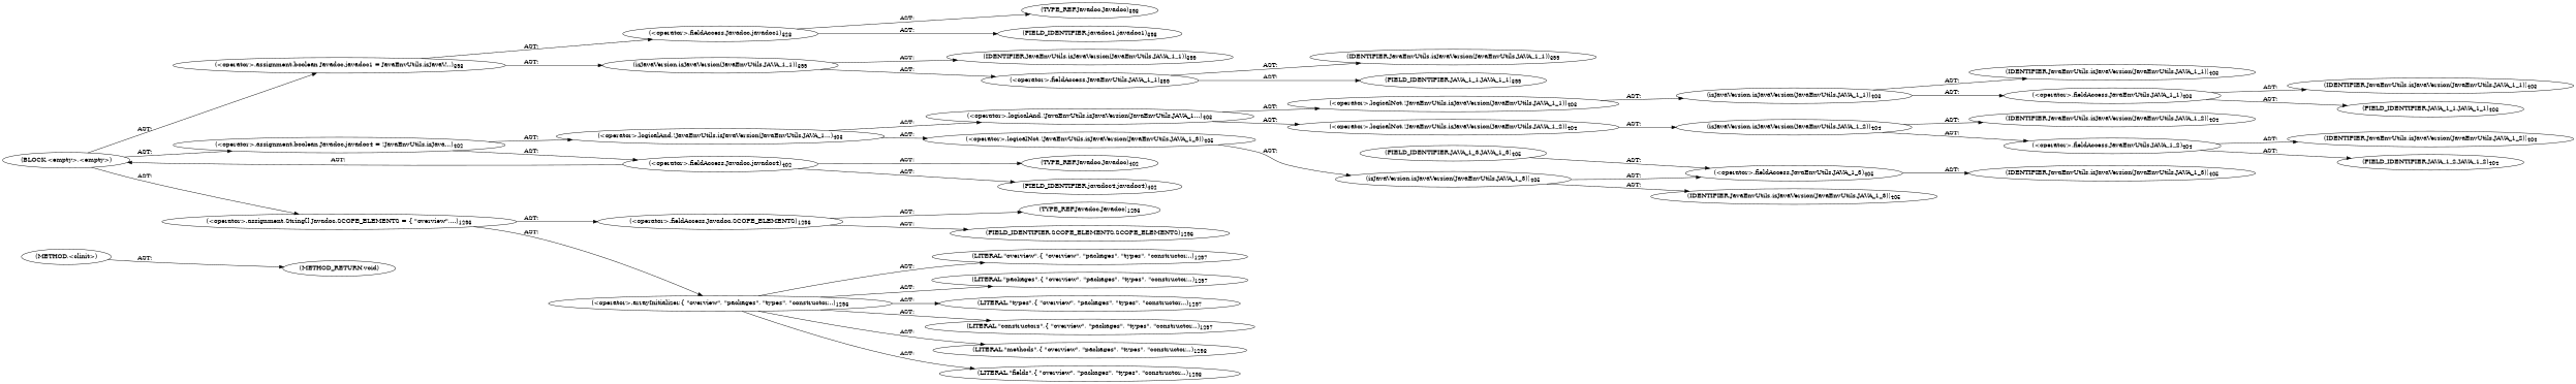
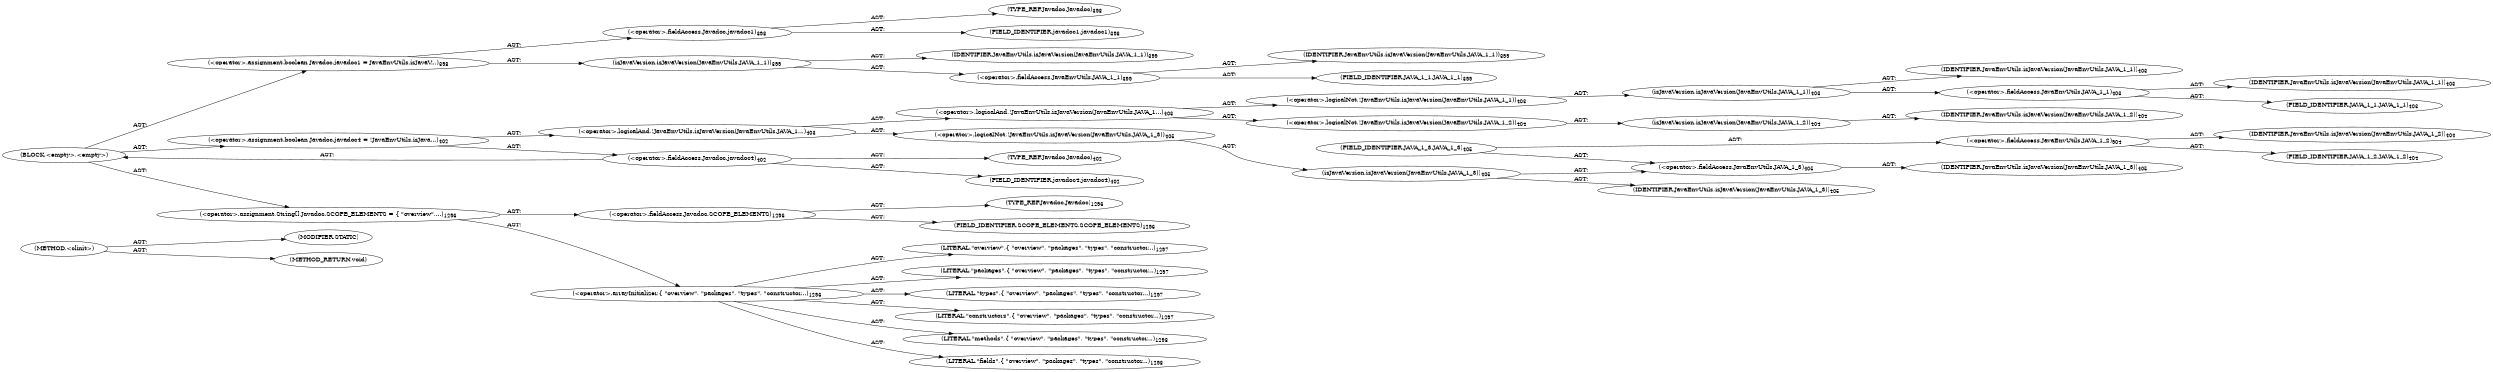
  digraph {
    rankdir=LR
    n1 [label=<(METHOD,&lt;clinit&gt;)>]
+   n2 [label=<(MODIFIER,STATIC)>]
    n3 [label=<(METHOD_RETURN,void)>]
    n4 [label=<(BLOCK,&lt;empty&gt;,&lt;empty&gt;)>]
    n5 [label=<(&lt;operator&gt;.assignment,boolean Javadoc.javadoc1 = JavaEnvUtils.isJavaV...)<SUB>398</SUB>>]
    n6 [label=<(&lt;operator&gt;.assignment,boolean Javadoc.javadoc4 = !JavaEnvUtils.isJava...)<SUB>402</SUB>>]
    n7 [label=<(&lt;operator&gt;.assignment,String[] Javadoc.SCOPE_ELEMENTS = { &quot;overview&quot;,...)<SUB>1296</SUB>>]
-   n8 [label=<(&lt;operator&gt;.fieldAccess,Javadoc.javadoc1)<SUB>328</SUB>>]
+   n8 [label=<(&lt;operator&gt;.fieldAccess,Javadoc.javadoc1)<SUB>398</SUB>>]
    n9 [label=<(isJavaVersion,isJavaVersion(JavaEnvUtils.JAVA_1_1))<SUB>399</SUB>>]
    n10 [label=<(&lt;operator&gt;.fieldAccess,Javadoc.javadoc4)<SUB>402</SUB>>]
    n11 [label=<(&lt;operator&gt;.logicalAnd,!JavaEnvUtils.isJavaVersion(JavaEnvUtils.JAVA_1...)<SUB>403</SUB>>]
    n12 [label=<(&lt;operator&gt;.fieldAccess,Javadoc.SCOPE_ELEMENTS)<SUB>1296</SUB>>]
    n13 [label=<(&lt;operator&gt;.arrayInitializer,{ &quot;overview&quot;, &quot;packages&quot;, &quot;types&quot;, &quot;constructor...)<SUB>1296</SUB>>]
    n14 [label=<(TYPE_REF,Javadoc,Javadoc)<SUB>398</SUB>>]
    n15 [label=<(FIELD_IDENTIFIER,javadoc1,javadoc1)<SUB>398</SUB>>]
    n16 [label=<(IDENTIFIER,JavaEnvUtils,isJavaVersion(JavaEnvUtils.JAVA_1_1))<SUB>399</SUB>>]
    n17 [label=<(&lt;operator&gt;.fieldAccess,JavaEnvUtils.JAVA_1_1)<SUB>399</SUB>>]
    n18 [label=<(IDENTIFIER,JavaEnvUtils,isJavaVersion(JavaEnvUtils.JAVA_1_1))<SUB>399</SUB>>]
    n19 [label=<(FIELD_IDENTIFIER,JAVA_1_1,JAVA_1_1)<SUB>399</SUB>>]
    n20 [label=<(TYPE_REF,Javadoc,Javadoc)<SUB>402</SUB>>]
    n21 [label=<(FIELD_IDENTIFIER,javadoc4,javadoc4)<SUB>402</SUB>>]
    n22 [label=<(&lt;operator&gt;.logicalAnd,!JavaEnvUtils.isJavaVersion(JavaEnvUtils.JAVA_1...)<SUB>403</SUB>>]
    n23 [label=<(&lt;operator&gt;.logicalNot,!JavaEnvUtils.isJavaVersion(JavaEnvUtils.JAVA_1_3))<SUB>405</SUB>>]
    n24 [label=<(&lt;operator&gt;.logicalNot,!JavaEnvUtils.isJavaVersion(JavaEnvUtils.JAVA_1_1))<SUB>403</SUB>>]
    n25 [label=<(&lt;operator&gt;.logicalNot,!JavaEnvUtils.isJavaVersion(JavaEnvUtils.JAVA_1_2))<SUB>404</SUB>>]
    n26 [label=<(isJavaVersion,isJavaVersion(JavaEnvUtils.JAVA_1_3))<SUB>405</SUB>>]
    n27 [label=<(isJavaVersion,isJavaVersion(JavaEnvUtils.JAVA_1_1))<SUB>403</SUB>>]
    n28 [label=<(isJavaVersion,isJavaVersion(JavaEnvUtils.JAVA_1_2))<SUB>404</SUB>>]
    n29 [label=<(IDENTIFIER,JavaEnvUtils,isJavaVersion(JavaEnvUtils.JAVA_1_1))<SUB>403</SUB>>]
    n30 [label=<(&lt;operator&gt;.fieldAccess,JavaEnvUtils.JAVA_1_1)<SUB>403</SUB>>]
    n31 [label=<(IDENTIFIER,JavaEnvUtils,isJavaVersion(JavaEnvUtils.JAVA_1_1))<SUB>403</SUB>>]
    n32 [label=<(FIELD_IDENTIFIER,JAVA_1_1,JAVA_1_1)<SUB>403</SUB>>]
    n33 [label=<(IDENTIFIER,JavaEnvUtils,isJavaVersion(JavaEnvUtils.JAVA_1_2))<SUB>404</SUB>>]
-   n34 [label=<(&lt;operator&gt;.fieldAccess,JavaEnvUtils.JAVA_1_2)<SUB>404</SUB>>]
+   n34 [label=<(&lt;operator&gt;.fieldAccess,JavaEnvUtils.JAVA_1_2)<SUB>904</SUB>>]
    n35 [label=<(IDENTIFIER,JavaEnvUtils,isJavaVersion(JavaEnvUtils.JAVA_1_2))<SUB>404</SUB>>]
    n36 [label=<(FIELD_IDENTIFIER,JAVA_1_2,JAVA_1_2)<SUB>404</SUB>>]
    n37 [label=<(IDENTIFIER,JavaEnvUtils,isJavaVersion(JavaEnvUtils.JAVA_1_3))<SUB>405</SUB>>]
    n38 [label=<(&lt;operator&gt;.fieldAccess,JavaEnvUtils.JAVA_1_3)<SUB>405</SUB>>]
    n39 [label=<(IDENTIFIER,JavaEnvUtils,isJavaVersion(JavaEnvUtils.JAVA_1_3))<SUB>405</SUB>>]
    n40 [label=<(FIELD_IDENTIFIER,JAVA_1_3,JAVA_1_3)<SUB>405</SUB>>]
    n41 [label=<(TYPE_REF,Javadoc,Javadoc)<SUB>1296</SUB>>]
    n42 [label=<(FIELD_IDENTIFIER,SCOPE_ELEMENTS,SCOPE_ELEMENTS)<SUB>1296</SUB>>]
    n43 [label=<(LITERAL,&quot;overview&quot;,{ &quot;overview&quot;, &quot;packages&quot;, &quot;types&quot;, &quot;constructor...)<SUB>1297</SUB>>]
    n44 [label=<(LITERAL,&quot;packages&quot;,{ &quot;overview&quot;, &quot;packages&quot;, &quot;types&quot;, &quot;constructor...)<SUB>1297</SUB>>]
    n45 [label=<(LITERAL,&quot;types&quot;,{ &quot;overview&quot;, &quot;packages&quot;, &quot;types&quot;, &quot;constructor...)<SUB>1297</SUB>>]
    n46 [label=<(LITERAL,&quot;constructors&quot;,{ &quot;overview&quot;, &quot;packages&quot;, &quot;types&quot;, &quot;constructor...)<SUB>1297</SUB>>]
    n47 [label=<(LITERAL,&quot;methods&quot;,{ &quot;overview&quot;, &quot;packages&quot;, &quot;types&quot;, &quot;constructor...)<SUB>1298</SUB>>]
    n48 [label=<(LITERAL,&quot;fields&quot;,{ &quot;overview&quot;, &quot;packages&quot;, &quot;types&quot;, &quot;constructor...)<SUB>1298</SUB>>]
+   n1 -> n2 [label="AST: "]
    n1 -> n3 [label="AST: "]
    n4 -> n5 [label="AST: "]
    n4 -> n6 [label="AST: "]
    n4 -> n7 [label="AST: "]
    n5 -> n8 [label="AST: "]
    n5 -> n9 [label="AST: "]
    n6 -> n10 [label="AST: "]
    n6 -> n11 [label="AST: "]
    n7 -> n12 [label="AST: "]
    n7 -> n13 [label="AST: "]
    n8 -> n14 [label="AST: "]
    n8 -> n15 [label="AST: "]
    n9 -> n16 [label="AST: "]
    n9 -> n17 [label="AST: "]
    n10 -> n4 [label="AST: "]
    n10 -> n20 [label="AST: "]
    n10 -> n21 [label="AST: "]
    n11 -> n22 [label="AST: "]
    n11 -> n23 [label="AST: "]
    n12 -> n41 [label="AST: "]
    n12 -> n42 [label="AST: "]
    n13 -> n43 [label="AST: "]
    n13 -> n44 [label="AST: "]
    n13 -> n45 [label="AST: "]
    n13 -> n46 [label="AST: "]
    n13 -> n47 [label="AST: "]
    n13 -> n48 [label="AST: "]
    n17 -> n18 [label="AST: "]
    n17 -> n19 [label="AST: "]
    n22 -> n24 [label="AST: "]
    n22 -> n25 [label="AST: "]
    n23 -> n26 [label="AST: "]
    n24 -> n27 [label="AST: "]
    n25 -> n28 [label="AST: "]
    n26 -> n37 [label="AST: "]
    n26 -> n38 [label="AST: "]
    n27 -> n29 [label="AST: "]
    n27 -> n30 [label="AST: "]
    n28 -> n33 [label="AST: "]
-   n28 -> n34 [label="AST: "]
+   n40 -> n34 [label="AST: "]
    n30 -> n31 [label="AST: "]
    n30 -> n32 [label="AST: "]
    n34 -> n35 [label="AST: "]
    n34 -> n36 [label="AST: "]
    n38 -> n39 [label="AST: "]
    n40 -> n38 [label="AST: "]
  }
